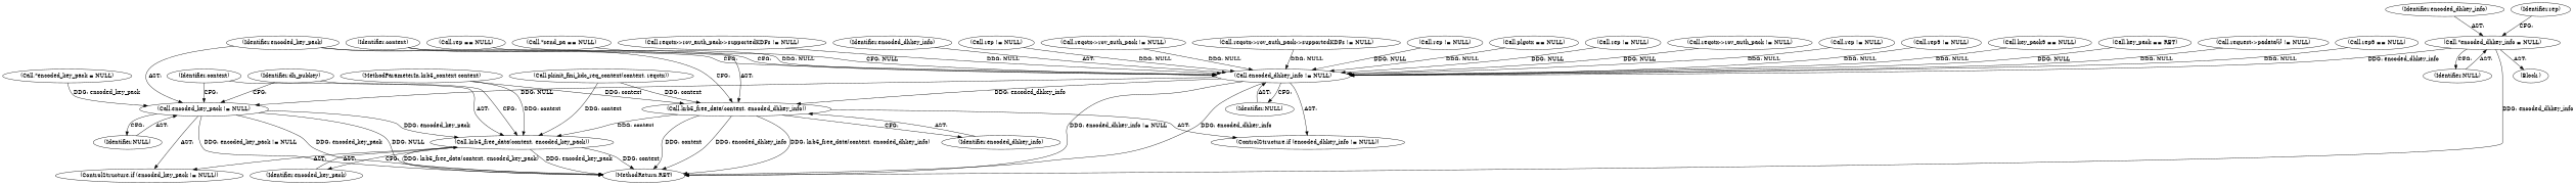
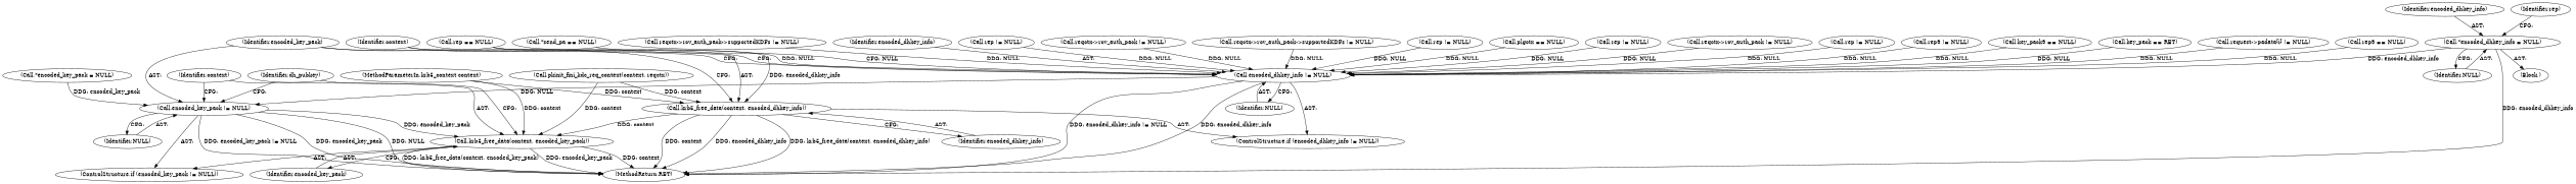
  digraph {
    n1 [label="(Call,*encoded_dhkey_info = NULL)"]
    n2 [label="(Call,encoded_dhkey_info != NULL)"]
    n3 [label="(Identifier,NULL)"]
    n4 [label="(MethodReturn,RET)"]
    n5 [label="(Block,)"]
    n6 [label="(Call,krb5_free_data(context, encoded_dhkey_info))"]
    n7 [label="(Call,encoded_key_pack != NULL)"]
    n8 [label="(ControlStructure,if (encoded_dhkey_info != NULL))"]
    n9 [label="(Identifier,NULL)"]
    n10 [label="(Call,krb5_free_data(context, encoded_key_pack))"]
    n11 [label="(Identifier,encoded_dhkey_info)"]
    n12 [label="(ControlStructure,if (encoded_key_pack != NULL))"]
    n13 [label="(Identifier,NULL)"]
    n14 [label="(Identifier,encoded_key_pack)"]
    n15 [label="(Call,rep == NULL)"]
    n16 [label="(Call,key_pack9 == NULL)"]
    n17 [label="(Call,key_pack == RET)"]
    n18 [label="(Call,request->padata[i] != NULL)"]
    n19 [label="(Call,rep9 == NULL)"]
    n20 [label="(Call,*send_pa == NULL)"]
    n21 [label="(Identifier,encoded_dhkey_info)"]
    n22 [label="(Call,reqctx->rcv_auth_pack->supportedKDFs != NULL)"]
    n23 [label="(Identifier,encoded_dhkey_info)"]
    n24 [label="(Call,rep != NULL)"]
    n25 [label="(Call,reqctx->rcv_auth_pack != NULL)"]
    n26 [label="(Call,reqctx->rcv_auth_pack->supportedKDFs != NULL)"]
    n27 [label="(Call,rep != NULL)"]
    n28 [label="(Call,plgctx == NULL)"]
    n29 [label="(Identifier,rep)"]
    n30 [label="(Call,rep != NULL)"]
    n31 [label="(Identifier,encoded_key_pack)"]
    n32 [label="(Call,pkinit_fini_kdc_req_context(context, reqctx))"]
    n33 [label="(MethodParameterIn,krb5_context context)"]
    n34 [label="(Call,reqctx->rcv_auth_pack != NULL)"]
    n35 [label="(Identifier,context)"]
    n36 [label="(Call,rep != NULL)"]
    n37 [label="(Call,rep9 != NULL)"]
    n38 [label="(Identifier,context)"]
    n39 [label="(Identifier,dh_pubkey)"]
    n40 [label="(Call,*encoded_key_pack = NULL)"]
    n1 -> n2 [label="DDG: encoded_dhkey_info"]
    n1 -> n3 [label="CFG: "]
    n1 -> n4 [label="DDG: encoded_dhkey_info"]
    n1 -> n5 [label="AST: "]
    n2 -> n4 [label="DDG: encoded_dhkey_info != NULL"]
    n2 -> n4 [label="DDG: encoded_dhkey_info"]
-   n2 -> n6 [label="DDG: encoded_dhkey_info"]
+   n15 -> n6 [label="DDG: encoded_dhkey_info"]
    n2 -> n7 [label="DDG: NULL"]
    n2 -> n8 [label="AST: "]
    n2 -> n9 [label="CFG: "]
    n3 -> n1 [label="AST: "]
    n6 -> n4 [label="DDG: context"]
    n6 -> n4 [label="DDG: encoded_dhkey_info"]
    n6 -> n4 [label="DDG: krb5_free_data(context, encoded_dhkey_info)"]
    n6 -> n8 [label="AST: "]
    n6 -> n10 [label="DDG: context"]
    n6 -> n11 [label="CFG: "]
    n7 -> n4 [label="DDG: encoded_key_pack"]
    n7 -> n4 [label="DDG: NULL"]
    n7 -> n4 [label="DDG: encoded_key_pack != NULL"]
    n7 -> n10 [label="DDG: encoded_key_pack"]
    n7 -> n12 [label="AST: "]
    n7 -> n13 [label="CFG: "]
    n9 -> n2 [label="AST: "]
    n10 -> n4 [label="DDG: context"]
    n10 -> n4 [label="DDG: krb5_free_data(context, encoded_key_pack)"]
    n10 -> n4 [label="DDG: encoded_key_pack"]
    n10 -> n12 [label="AST: "]
    n10 -> n14 [label="CFG: "]
    n11 -> n6 [label="AST: "]
    n13 -> n7 [label="AST: "]
    n14 -> n10 [label="AST: "]
    n15 -> n2 [label="DDG: NULL"]
    n16 -> n2 [label="DDG: NULL"]
    n17 -> n2 [label="DDG: NULL"]
    n18 -> n2 [label="DDG: NULL"]
    n19 -> n2 [label="DDG: NULL"]
    n20 -> n2 [label="CFG: NULL"]
    n21 -> n1 [label="AST: "]
    n22 -> n2 [label="DDG: NULL"]
    n23 -> n2 [label="AST: "]
    n24 -> n2 [label="DDG: NULL"]
    n25 -> n2 [label="DDG: NULL"]
    n26 -> n2 [label="DDG: NULL"]
    n27 -> n2 [label="DDG: NULL"]
    n28 -> n2 [label="DDG: NULL"]
    n29 -> n1 [label="CFG: "]
    n30 -> n2 [label="DDG: NULL"]
    n31 -> n2 [label="CFG: "]
    n31 -> n6 [label="CFG: "]
    n31 -> n7 [label="AST: "]
    n32 -> n6 [label="DDG: context"]
    n32 -> n10 [label="DDG: context"]
    n33 -> n6 [label="DDG: context"]
    n33 -> n10 [label="DDG: context"]
    n34 -> n2 [label="DDG: NULL"]
    n35 -> n2 [label="CFG: "]
    n35 -> n6 [label="AST: "]
    n36 -> n2 [label="DDG: NULL"]
    n37 -> n2 [label="DDG: NULL"]
    n38 -> n7 [label="CFG: "]
    n38 -> n10 [label="AST: "]
    n39 -> n7 [label="CFG: "]
    n39 -> n10 [label="CFG: "]
    n40 -> n7 [label="DDG: encoded_key_pack"]
  }
